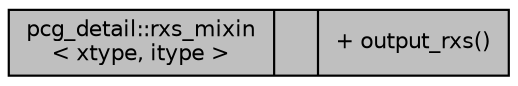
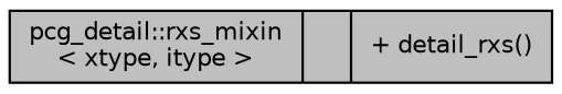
  digraph {
    rankdir=LR
-   n1 [color=black fillcolor=grey75 fontcolor=black fontname=Helvetica fontsize=10 height=0.2 label="{pcg_detail::rxs_mixin\l\< xtype, itype \>\n||+ output_rxs()\l}" shape=record style=filled width=0.4]
+   n1 [color=black fillcolor=grey75 fontcolor=black fontname=Helvetica fontsize=10 height=0.2 label="{pcg_detail::rxs_mixin\l\< xtype, itype \>\n||+ detail_rxs()\l}" shape=record style=filled width=0.4]
  }
